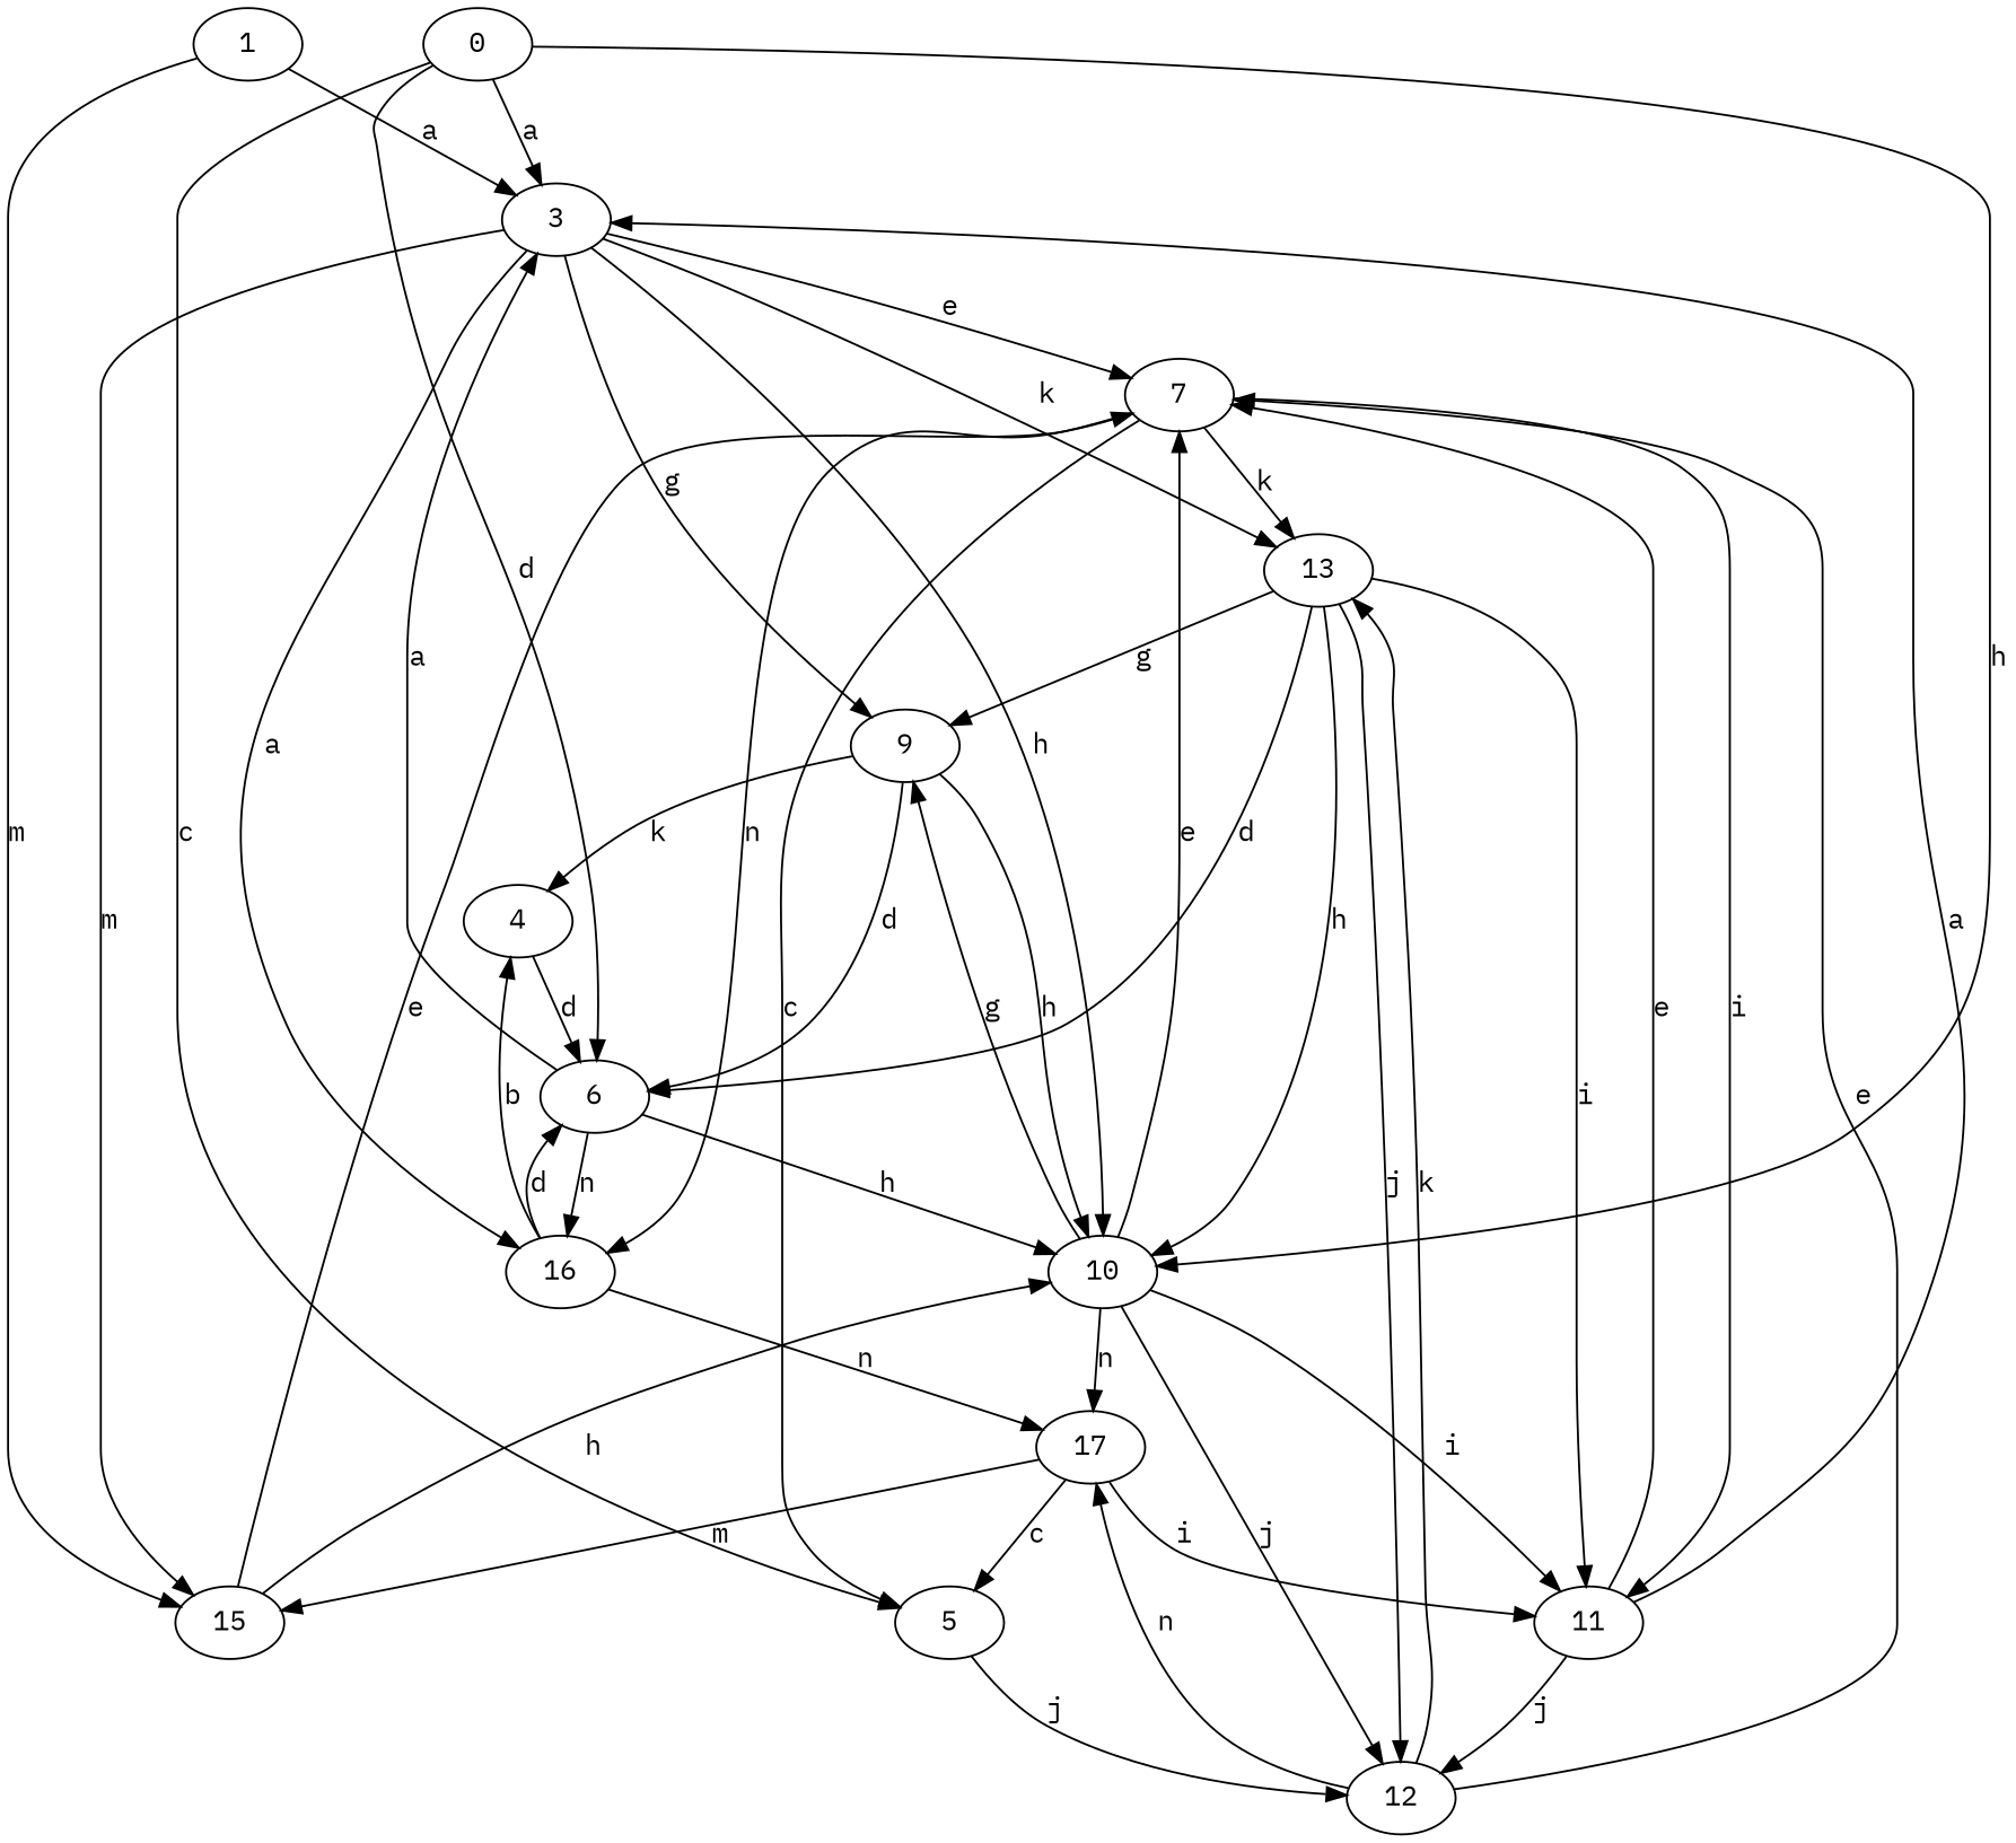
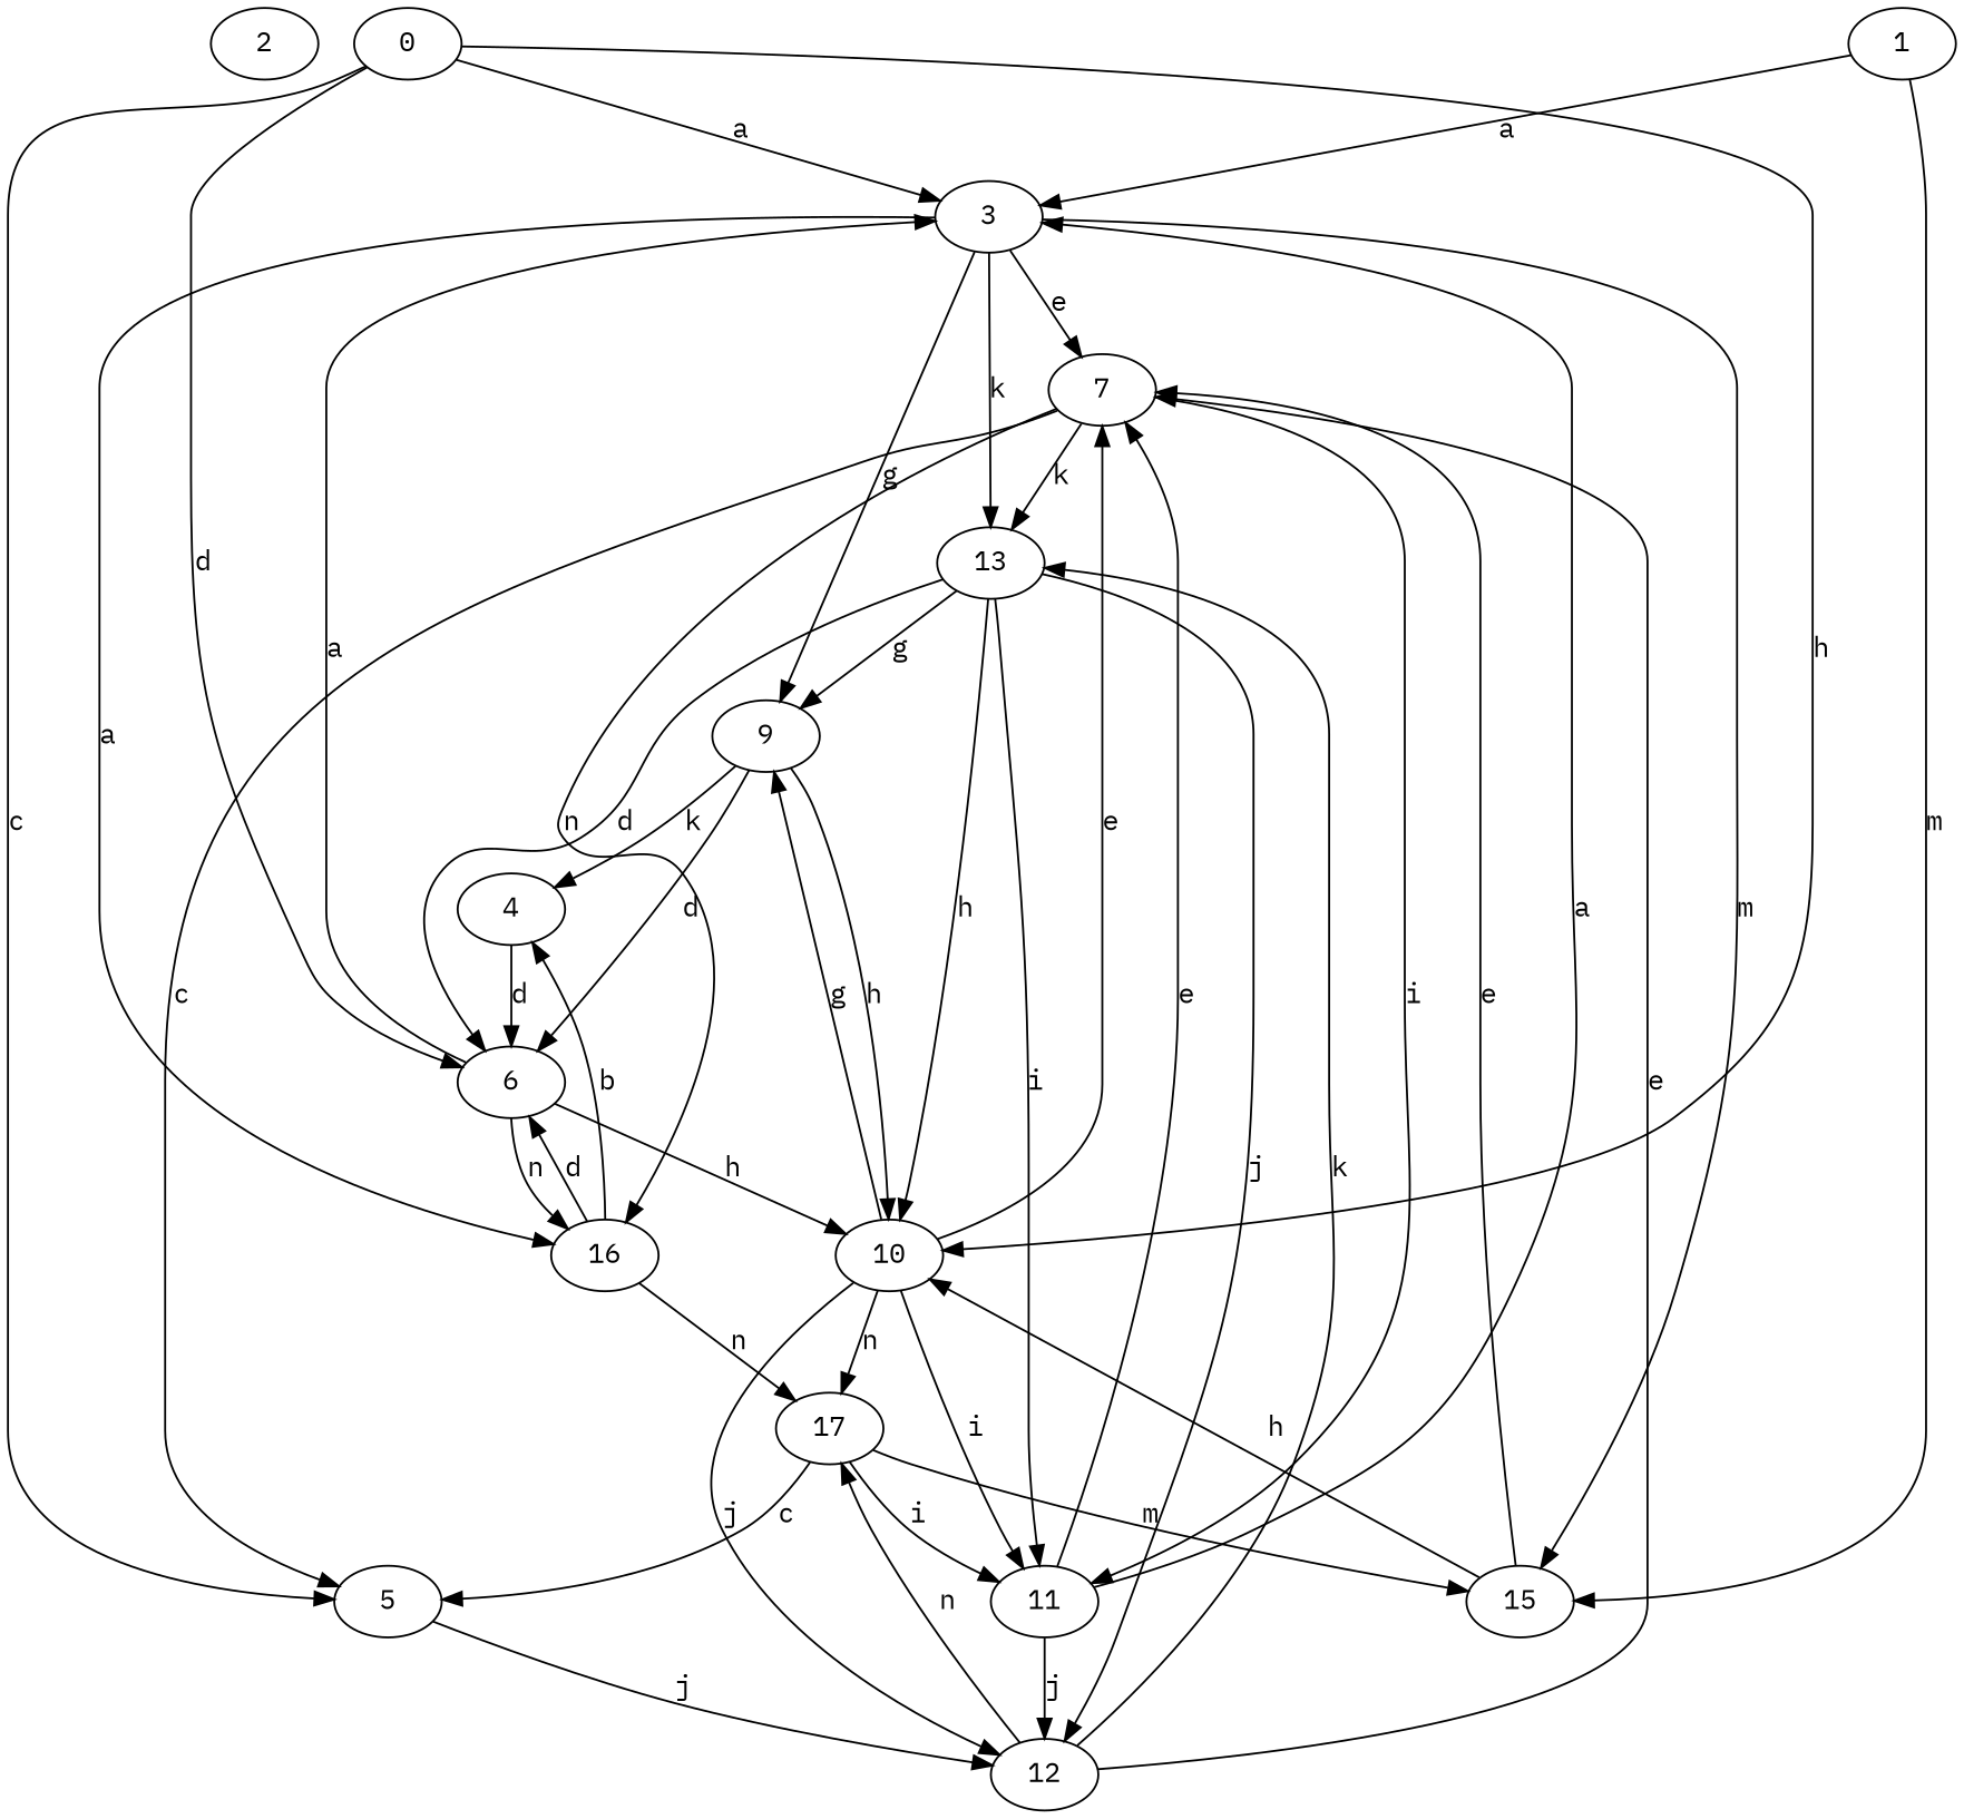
  strict digraph {
    fontname="IBM Plex Mono"
    node [fontname="IBM Plex Mono"]
    edge [fontname="IBM Plex Mono"]
+   2
    3
    7
    9
    10
    13
    15
    16
    5
    11
    4
    6
    12
    17
    0
    1
    3 -> 7 [label=e]
    3 -> 9 [label=g]
-   3 -> 10 [label=h]
    3 -> 13 [label=k]
    3 -> 15 [label=m]
    3 -> 16 [label=a]
    7 -> 13 [label=k]
    7 -> 16 [label=n]
    7 -> 5 [label=c]
    7 -> 11 [label=i]
    9 -> 10 [label=h]
    9 -> 4 [label=k]
    9 -> 6 [label=d]
    10 -> 7 [label=e]
    10 -> 9 [label=g]
    10 -> 11 [label=i]
    10 -> 12 [label=j]
    10 -> 17 [label=n]
    13 -> 9 [label=g]
    13 -> 10 [label=h]
    13 -> 11 [label=i]
    13 -> 6 [label=d]
    13 -> 12 [label=j]
    15 -> 7 [label=e]
    15 -> 10 [label=h]
    16 -> 4 [label=b]
    16 -> 6 [label=d]
    16 -> 17 [label=n]
    5 -> 12 [label=j]
    11 -> 3 [label=a]
    11 -> 7 [label=e]
    11 -> 12 [label=j]
    4 -> 6 [label=d]
    6 -> 3 [label=a]
    6 -> 10 [label=h]
    6 -> 16 [label=n]
    12 -> 7 [label=e]
    12 -> 13 [label=k]
    12 -> 17 [label=n]
    17 -> 15 [label=m]
    17 -> 5 [label=c]
    17 -> 11 [label=i]
    0 -> 3 [label=a]
    0 -> 10 [label=h]
    0 -> 5 [label=c]
    0 -> 6 [label=d]
    1 -> 3 [label=a]
    1 -> 15 [label=m]
  }
